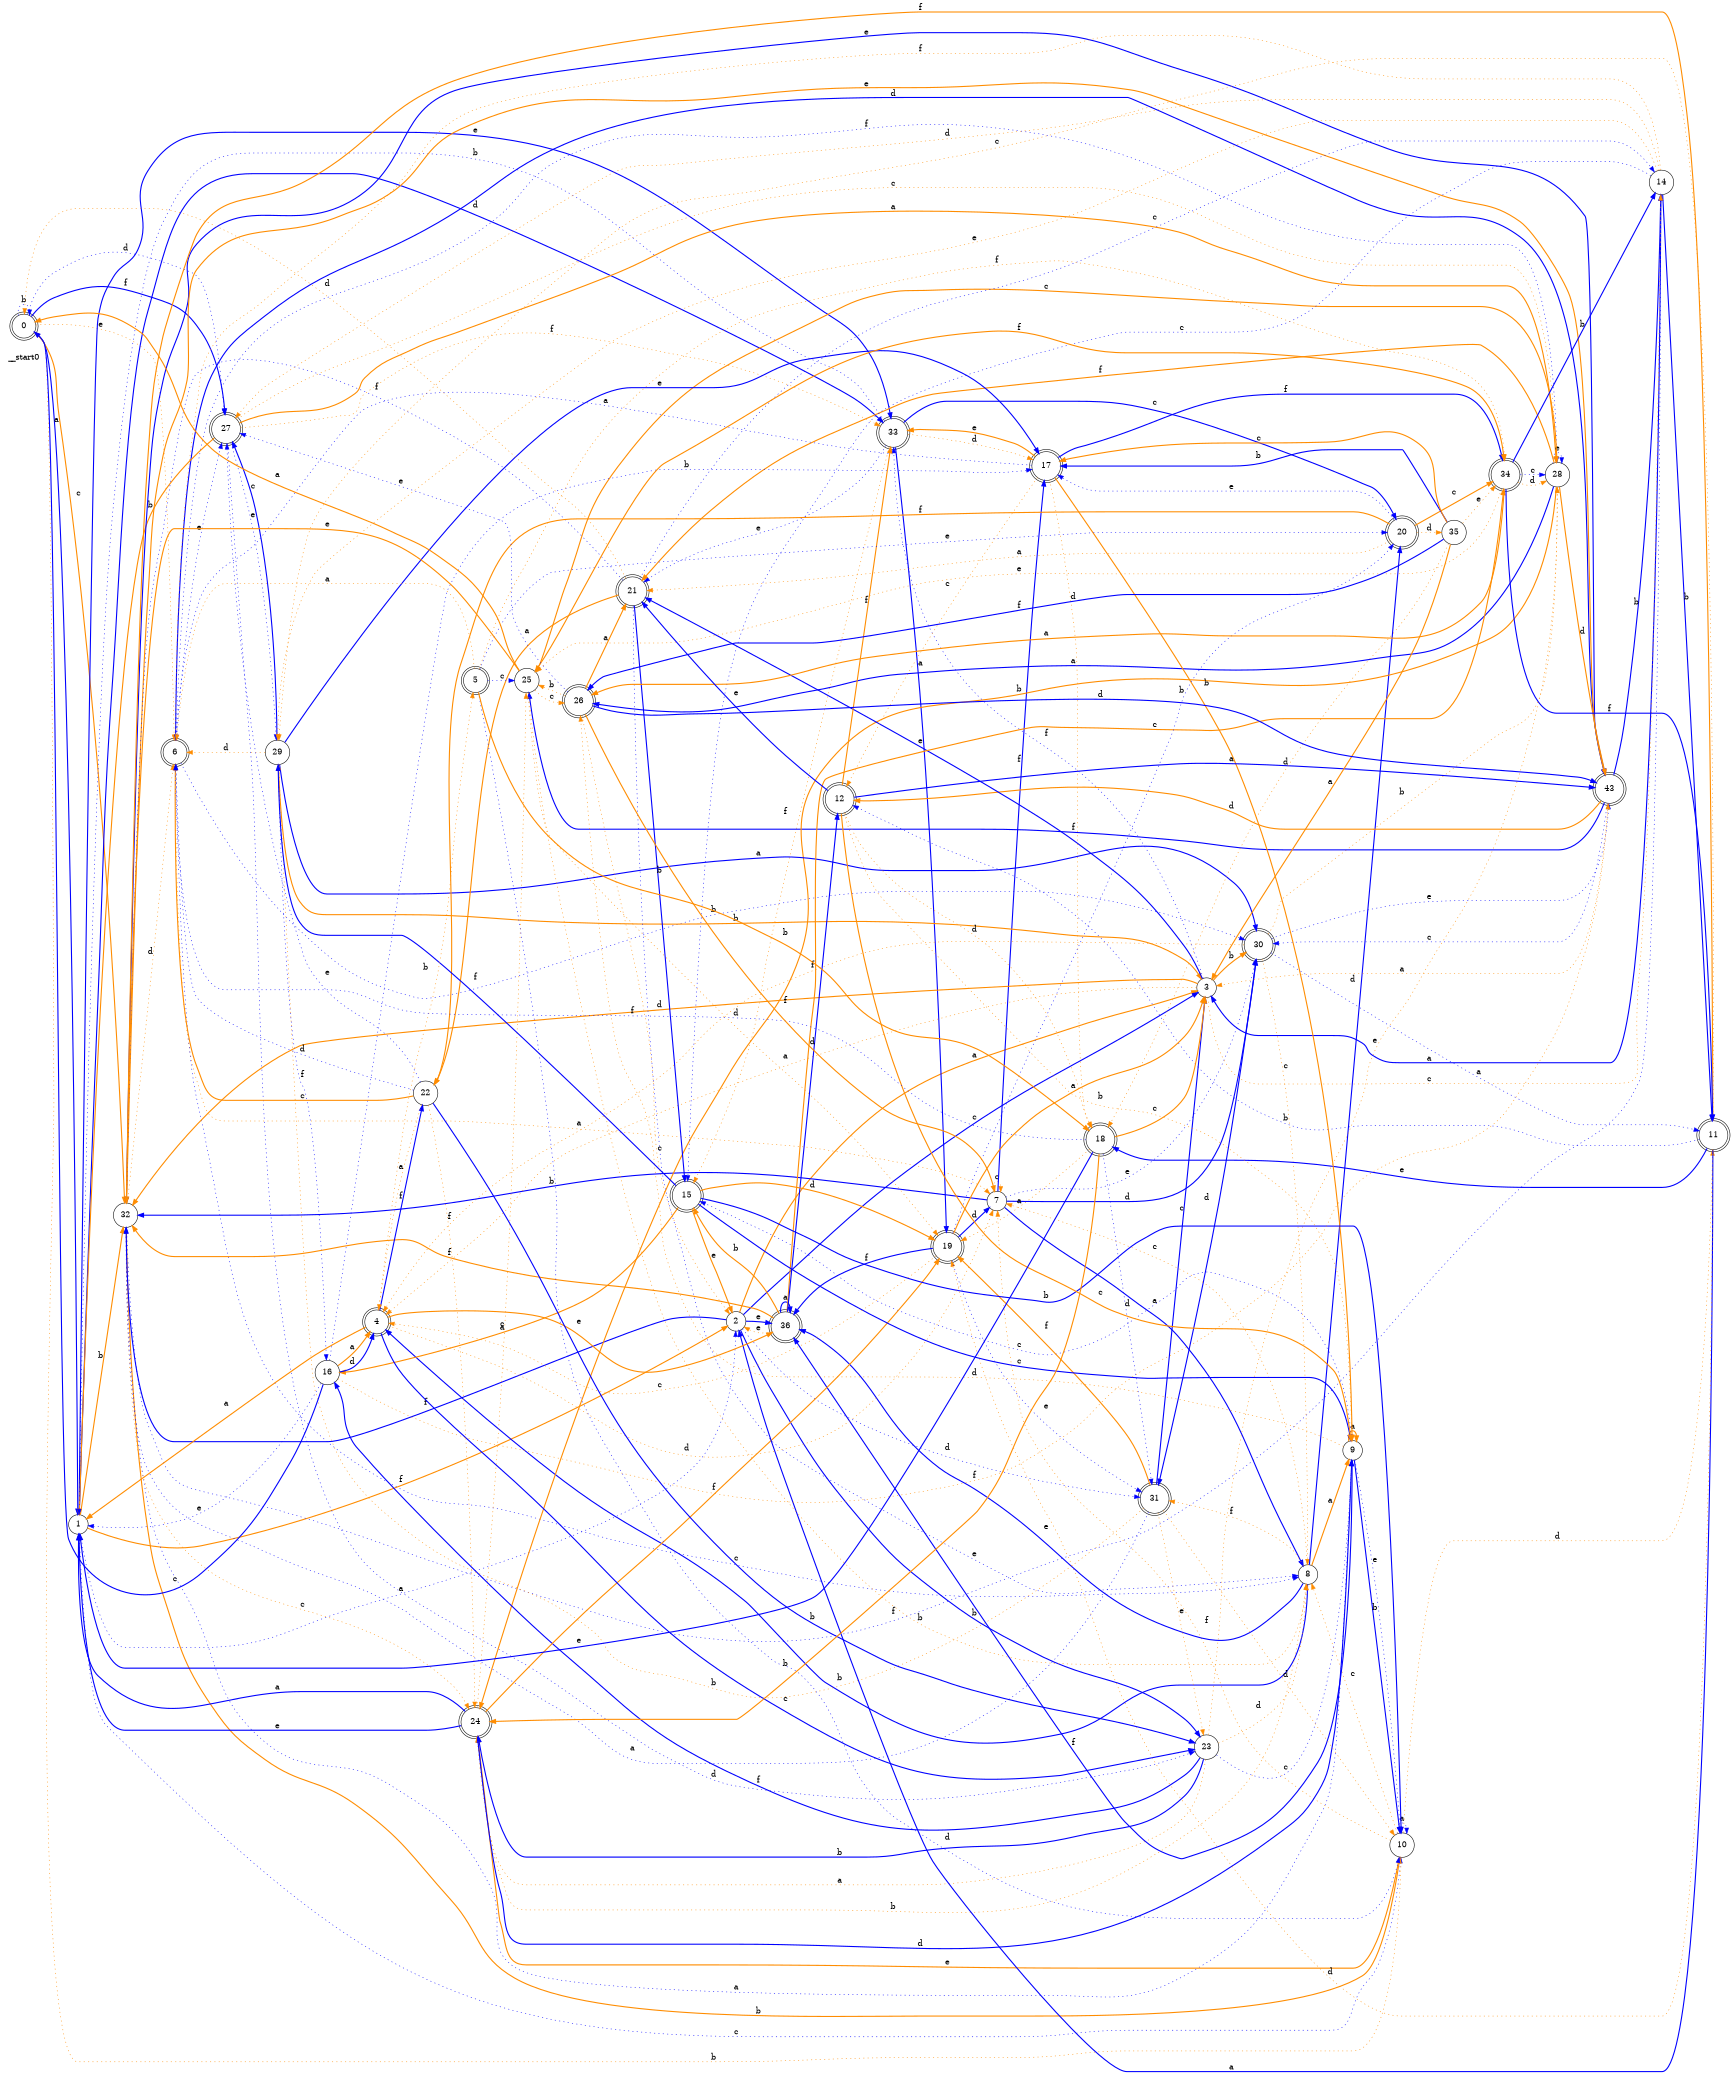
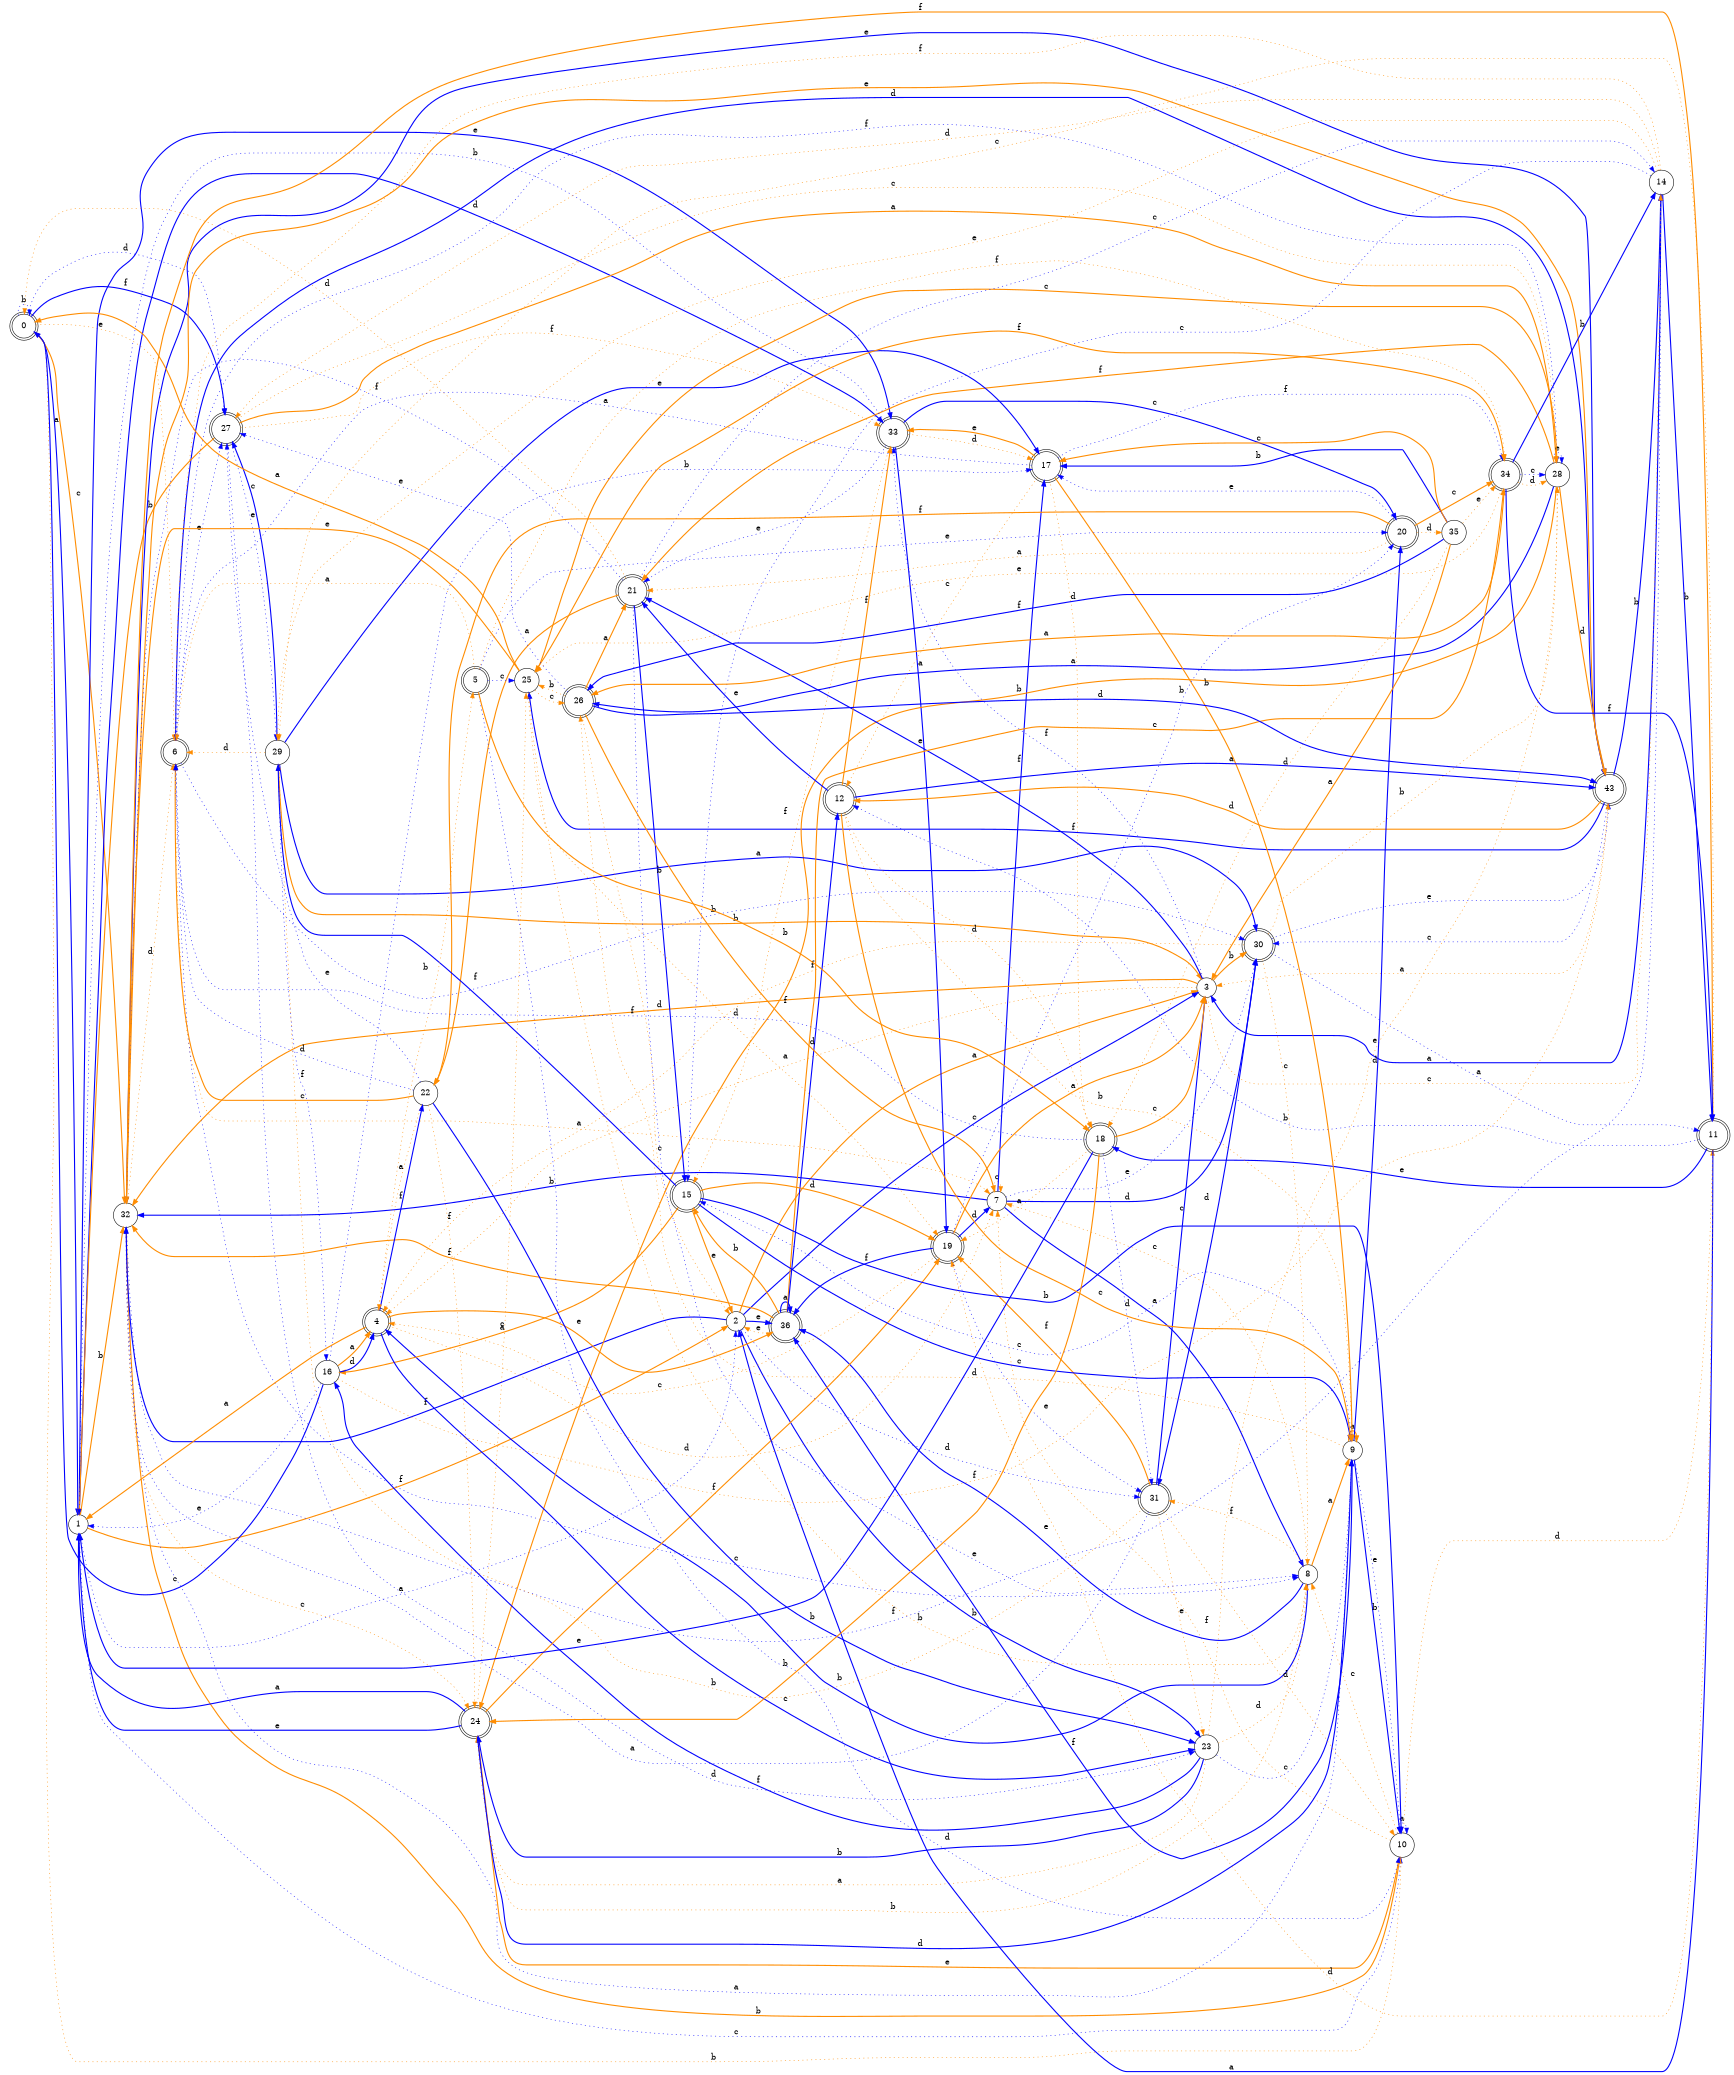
  digraph {
    rankdir=LR
    node [shape=doublecircle color=black fillcolor=white style="rounded,filled"]
    edge [color=darkorange style=bold]
-   __start0 [shape=none color="" fillcolor="" style=""]
    n2 [label=0]
    n3 [label=1 shape=circle style=filled]
    n4 [label=6]
    n5 [label=27]
    n6 [label=32 shape=circle style=filled]
    n7 [label=2 shape=circle style=filled]
    n8 [label=10 shape=circle style=filled]
    n9 [label=33]
    n10 [label=30]
    n11 [label=7 shape=circle style=filled]
    n12 [label=8 shape=circle style=filled]
    n13 [label=43]
    n14 [label=28 shape=circle style=filled]
    n15 [label=23 shape=circle style=filled]
    n16 [label=29 shape=circle style=filled]
    n17 [label=14 shape=circle style=filled]
    n18 [label=9 shape=circle style=filled]
    n19 [label=24]
    n20 [label=3 shape=circle style=filled]
    n21 [label=31]
    n22 [label=36]
    n23 [label=11]
    n24 [label=21]
    n25 [label=20]
    n26 [label=17]
    n27 [label=15]
    n28 [label=19]
    n29 [label=4]
    n30 [label=16 shape=circle style=filled]
    n31 [label=34]
    n32 [label=12]
    n33 [label=5]
    n34 [label=22 shape=circle style=filled]
    n35 [label=18]
    n36 [label=25 shape=circle style=filled]
    n37 [label=35 shape=circle style=filled]
    n38 [label=26]
    n2 -> n2 [color=blue label=b style=dotted]
    n2 -> n3 [color=blue label=a]
    n2 -> n4 [label=e style=dotted]
    n2 -> n5 [color=blue label=d style=dotted]
    n2 -> n5 [color=blue label=f]
    n2 -> n6 [label=c]
    n3 -> n6 [label=b]
    n3 -> n7 [color=blue label=a style=dotted]
    n3 -> n7 [label=f]
    n3 -> n8 [color=blue label=c style=dotted]
    n3 -> n9 [color=blue label=d]
    n3 -> n9 [color=blue label=e]
    n4 -> n5 [color=blue label=e style=dotted]
    n4 -> n10 [color=blue label=b style=dotted]
    n4 -> n11 [label=a style=dotted]
    n4 -> n12 [color=blue label=c style=dotted]
    n4 -> n13 [color=blue label=d]
    n4 -> n14 [color=blue label=f style=dotted]
    n5 -> n3 [label=b]
    n5 -> n9 [label=f style=dotted]
    n5 -> n14 [label=a]
    n5 -> n14 [label=c style=dotted]
    n5 -> n15 [color=blue label=d style=dotted]
    n5 -> n16 [color=blue label=e style=dotted]
    n6 -> n4 [label=d style=dotted]
    n6 -> n8 [label=b]
    n6 -> n13 [color=blue label=e]
    n6 -> n17 [color=blue label=f style=dotted]
    n6 -> n18 [color=blue label=a style=dotted]
    n6 -> n19 [label=c style=dotted]
    n7 -> n6 [color=blue label=f]
    n7 -> n15 [color=blue label=b]
    n7 -> n20 [label=a]
    n7 -> n20 [color=blue label=c]
    n7 -> n21 [color=blue label=d style=dotted]
    n7 -> n22 [color=blue label=e]
    n8 -> n2 [label=b style=dotted]
    n8 -> n8 [color=blue label=a style=dotted]
    n8 -> n11 [label=f style=dotted]
    n8 -> n12 [label=c style=dotted]
    n8 -> n19 [label=e]
    n8 -> n23 [label=d style=dotted]
    n9 -> n3 [color=blue label=b style=dotted]
    n9 -> n24 [color=blue label=e style=dotted]
    n9 -> n25 [color=blue label=c]
    n9 -> n26 [label=d style=dotted]
    n9 -> n27 [label=f style=dotted]
    n9 -> n28 [color=blue label=a]
    n10 -> n12 [label=c style=dotted]
    n10 -> n13 [color=blue label=e style=dotted]
    n10 -> n14 [label=b style=dotted]
    n10 -> n21 [color=blue label=d]
    n10 -> n23 [color=blue label=a style=dotted]
    n10 -> n29 [label=f style=dotted]
    n11 -> n6 [color=blue label=b]
    n11 -> n10 [color=blue label=d]
    n11 -> n10 [color=blue label=e style=dotted]
    n11 -> n11 [label=c style=dotted]
    n11 -> n12 [color=blue label=a]
    n11 -> n26 [color=blue label=f]
    n12 -> n11 [label=c style=dotted]
    n12 -> n18 [label=a]
    n12 -> n21 [label=f style=dotted]
    n12 -> n22 [color=blue label=e]
-   n12 -> n25 [color=blue label=d]
+   n18 -> n25 [color=blue label=d]
    n12 -> n29 [color=blue label=b]
    n13 -> n6 [label=e]
    n13 -> n10 [color=blue label=c style=dotted]
    n13 -> n17 [color=blue label=b]
    n13 -> n20 [label=a style=dotted]
    n13 -> n32 [label=d]
    n13 -> n36 [color=blue label=f]
    n14 -> n13 [label=d]
    n14 -> n14 [color=blue label=e style=dotted]
    n14 -> n19 [label=b]
    n14 -> n24 [label=f]
    n14 -> n36 [label=c]
    n14 -> n38 [color=blue label=a]
    n15 -> n12 [label=d style=dotted]
    n15 -> n14 [label=e style=dotted]
    n15 -> n18 [color=blue label=c style=dotted]
    n15 -> n19 [label=a style=dotted]
    n15 -> n19 [color=blue label=b]
    n15 -> n30 [color=blue label=f]
    n16 -> n4 [label=d style=dotted]
    n16 -> n5 [color=blue label=c]
    n16 -> n10 [color=blue label=a]
    n16 -> n20 [label=b]
    n16 -> n26 [color=blue label=e]
    n16 -> n30 [color=blue label=f style=dotted]
    n17 -> n4 [label=f style=dotted]
    n17 -> n5 [label=d style=dotted]
    n17 -> n16 [label=e style=dotted]
    n17 -> n20 [color=blue label=a]
    n17 -> n23 [color=blue label=b]
    n17 -> n27 [color=blue label=c style=dotted]
    n18 -> n8 [color=blue label=b]
    n18 -> n8 [color=blue label=e style=dotted]
    n18 -> n18 [label=a]
    n18 -> n22 [color=blue label=f]
    n18 -> n27 [color=blue label=c style=dotted]
    n18 -> n38 [label=d style=dotted]
    n19 -> n3 [color=blue label=a]
    n19 -> n3 [color=blue label=e]
    n19 -> n12 [label=b style=dotted]
    n19 -> n18 [color=blue label=d]
    n19 -> n28 [label=f]
    n19 -> n36 [label=c style=dotted]
    n20 -> n6 [label=d]
    n20 -> n9 [color=blue label=f style=dotted]
    n20 -> n10 [label=b]
    n20 -> n17 [label=c style=dotted]
    n20 -> n24 [color=blue label=e]
    n20 -> n29 [label=a style=dotted]
    n21 -> n6 [color=blue label=a style=dotted]
    n21 -> n8 [label=d style=dotted]
    n21 -> n15 [label=e style=dotted]
    n21 -> n16 [label=b style=dotted]
    n21 -> n20 [color=blue label=c]
    n21 -> n28 [label=f]
    n22 -> n6 [label=f]
    n22 -> n7 [label=e style=dotted]
    n22 -> n22 [color=blue label=a]
    n22 -> n27 [label=b]
    n22 -> n31 [label=c]
    n22 -> n32 [color=blue label=d]
    n23 -> n6 [label=f]
    n23 -> n7 [color=blue label=a]
    n23 -> n16 [label=c style=dotted]
    n23 -> n28 [label=d style=dotted]
    n23 -> n32 [color=blue label=b style=dotted]
    n23 -> n35 [color=blue label=e]
    n24 -> n2 [label=d style=dotted]
    n24 -> n6 [color=blue label=f style=dotted]
    n24 -> n12 [color=blue label=e style=dotted]
    n24 -> n17 [color=blue label=c style=dotted]
    n24 -> n27 [color=blue label=b]
    n24 -> n34 [label=a]
    n25 -> n24 [label=a style=dotted]
    n25 -> n26 [color=blue label=e style=dotted]
    n25 -> n31 [label=c]
    n25 -> n34 [label=f]
    n25 -> n37 [label=d style=dotted]
    n26 -> n4 [color=blue label=a style=dotted]
    n26 -> n9 [label=e]
    n26 -> n18 [label=b]
-   n26 -> n31 [color=blue label=f]
+   n26 -> n31 [color=blue label=f style=dotted]
    n26 -> n32 [label=c style=dotted]
    n26 -> n35 [label=d style=dotted]
    n27 -> n7 [label=e]
    n27 -> n8 [color=blue label=b]
    n27 -> n16 [color=blue label=f]
    n27 -> n18 [color=blue label=c]
    n27 -> n28 [label=d]
    n27 -> n30 [label=a]
    n28 -> n11 [color=blue label=d]
    n28 -> n20 [label=a]
    n28 -> n21 [color=blue label=e style=dotted]
    n28 -> n22 [color=blue label=f]
    n28 -> n25 [color=blue label=b style=dotted]
    n28 -> n29 [label=c style=dotted]
    n29 -> n3 [label=a]
    n29 -> n11 [label=d style=dotted]
    n29 -> n15 [color=blue label=c]
    n29 -> n22 [label=e]
    n29 -> n33 [label=b style=dotted]
    n29 -> n34 [color=blue label=f]
    n30 -> n2 [color=blue label=c]
    n30 -> n3 [color=blue label=e style=dotted]
    n30 -> n13 [label=f style=dotted]
    n30 -> n26 [color=blue label=b style=dotted]
    n30 -> n29 [label=a]
    n30 -> n29 [color=blue label=d]
    n31 -> n14 [color=blue label=c style=dotted]
    n31 -> n14 [label=d style=dotted]
    n31 -> n17 [color=blue label=b]
    n31 -> n23 [color=blue label=f]
    n31 -> n36 [label=e style=dotted]
    n31 -> n38 [label=a]
    n32 -> n9 [label=f]
    n32 -> n13 [color=blue label=a]
    n32 -> n18 [label=b style=dotted]
    n32 -> n18 [label=c]
    n32 -> n24 [color=blue label=e]
    n32 -> n35 [label=d style=dotted]
    n33 -> n4 [label=a style=dotted]
    n33 -> n8 [color=blue label=d style=dotted]
    n33 -> n25 [color=blue label=e style=dotted]
    n33 -> n31 [label=f style=dotted]
    n33 -> n35 [label=b]
    n33 -> n36 [color=blue label=c style=dotted]
    n34 -> n4 [label=c]
    n34 -> n4 [color=blue label=d style=dotted]
    n34 -> n5 [color=blue label=e style=dotted]
    n34 -> n15 [color=blue label=b]
    n34 -> n19 [label=f style=dotted]
    n34 -> n29 [label=a style=dotted]
    n35 -> n3 [color=blue label=e]
    n35 -> n4 [color=blue label=f style=dotted]
    n35 -> n19 [label=b]
    n35 -> n20 [label=c]
    n35 -> n21 [color=blue label=d style=dotted]
    n35 -> n28 [label=a style=dotted]
    n36 -> n2 [label=a]
    n36 -> n6 [label=e]
    n36 -> n12 [label=b style=dotted]
    n36 -> n28 [label=d style=dotted]
    n36 -> n31 [label=f]
    n36 -> n38 [label=c style=dotted]
    n37 -> n20 [label=a]
    n37 -> n26 [color=blue label=b]
    n37 -> n26 [label=c]
    n37 -> n31 [label=e style=dotted]
    n37 -> n35 [label=d style=dotted]
    n37 -> n38 [color=blue label=f]
    n38 -> n5 [color=blue label=e style=dotted]
    n38 -> n7 [label=c style=dotted]
    n38 -> n11 [label=f]
    n38 -> n13 [color=blue label=d]
    n38 -> n24 [label=a]
    n38 -> n36 [label=b style=dotted]
  }
